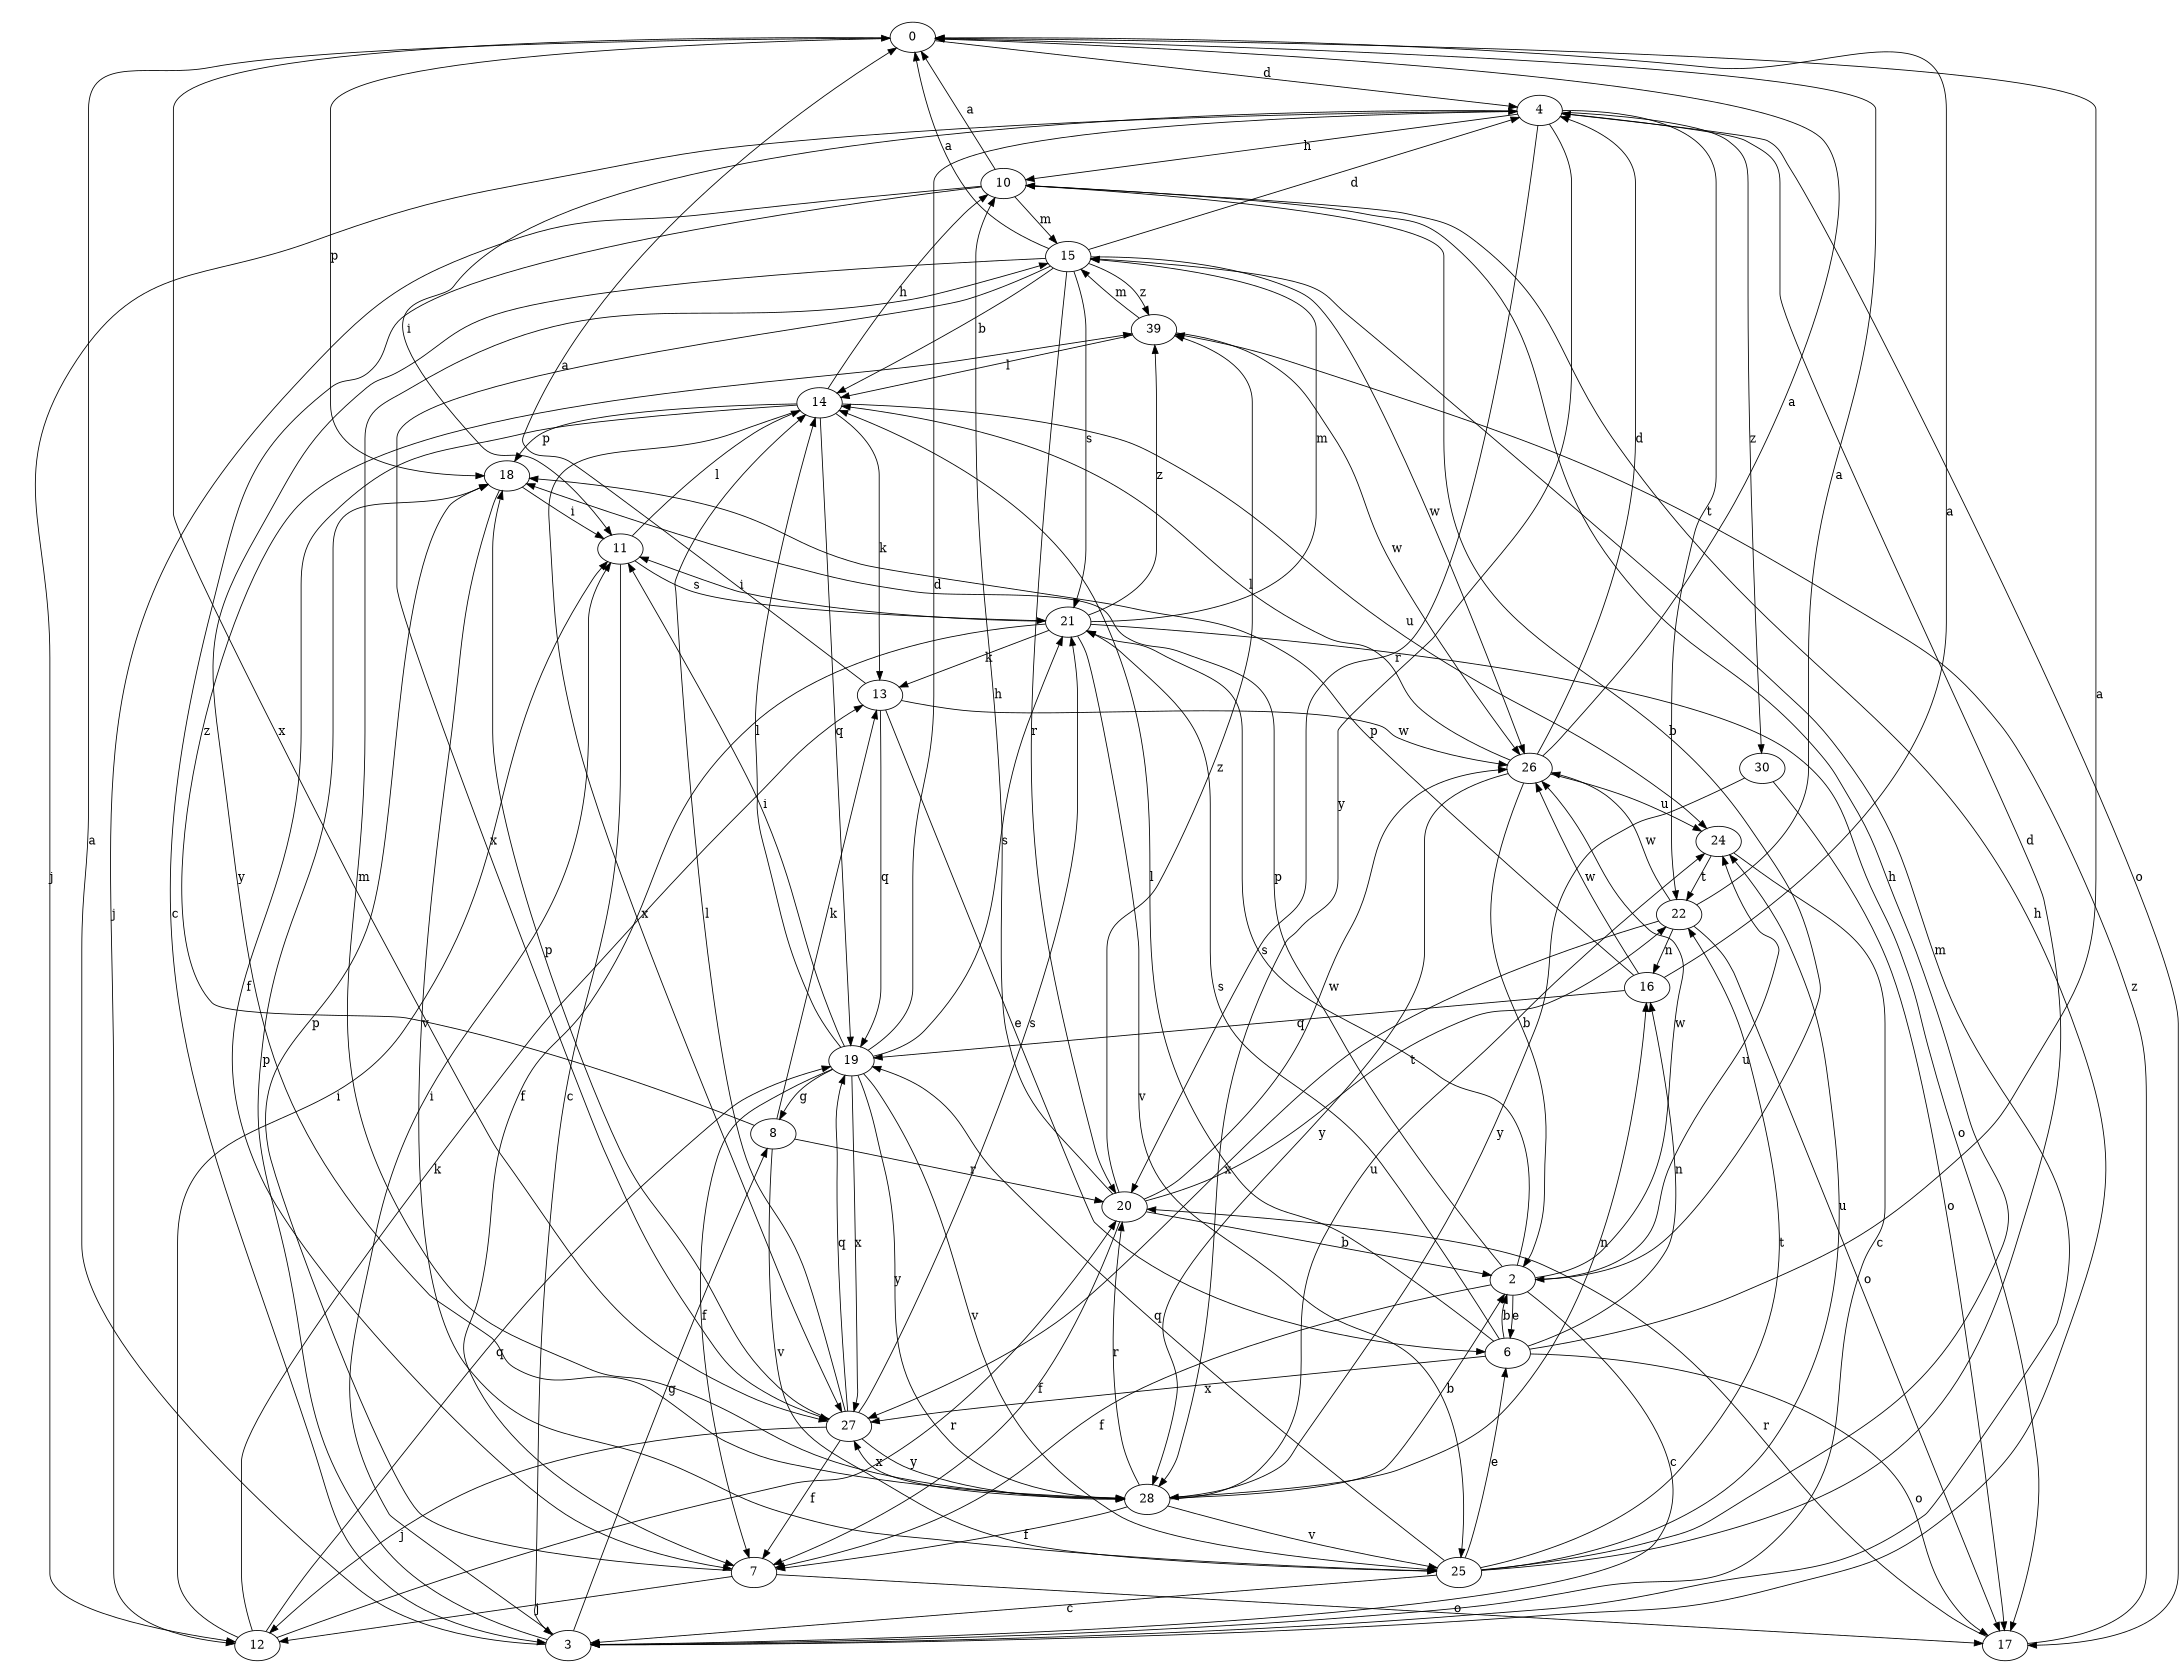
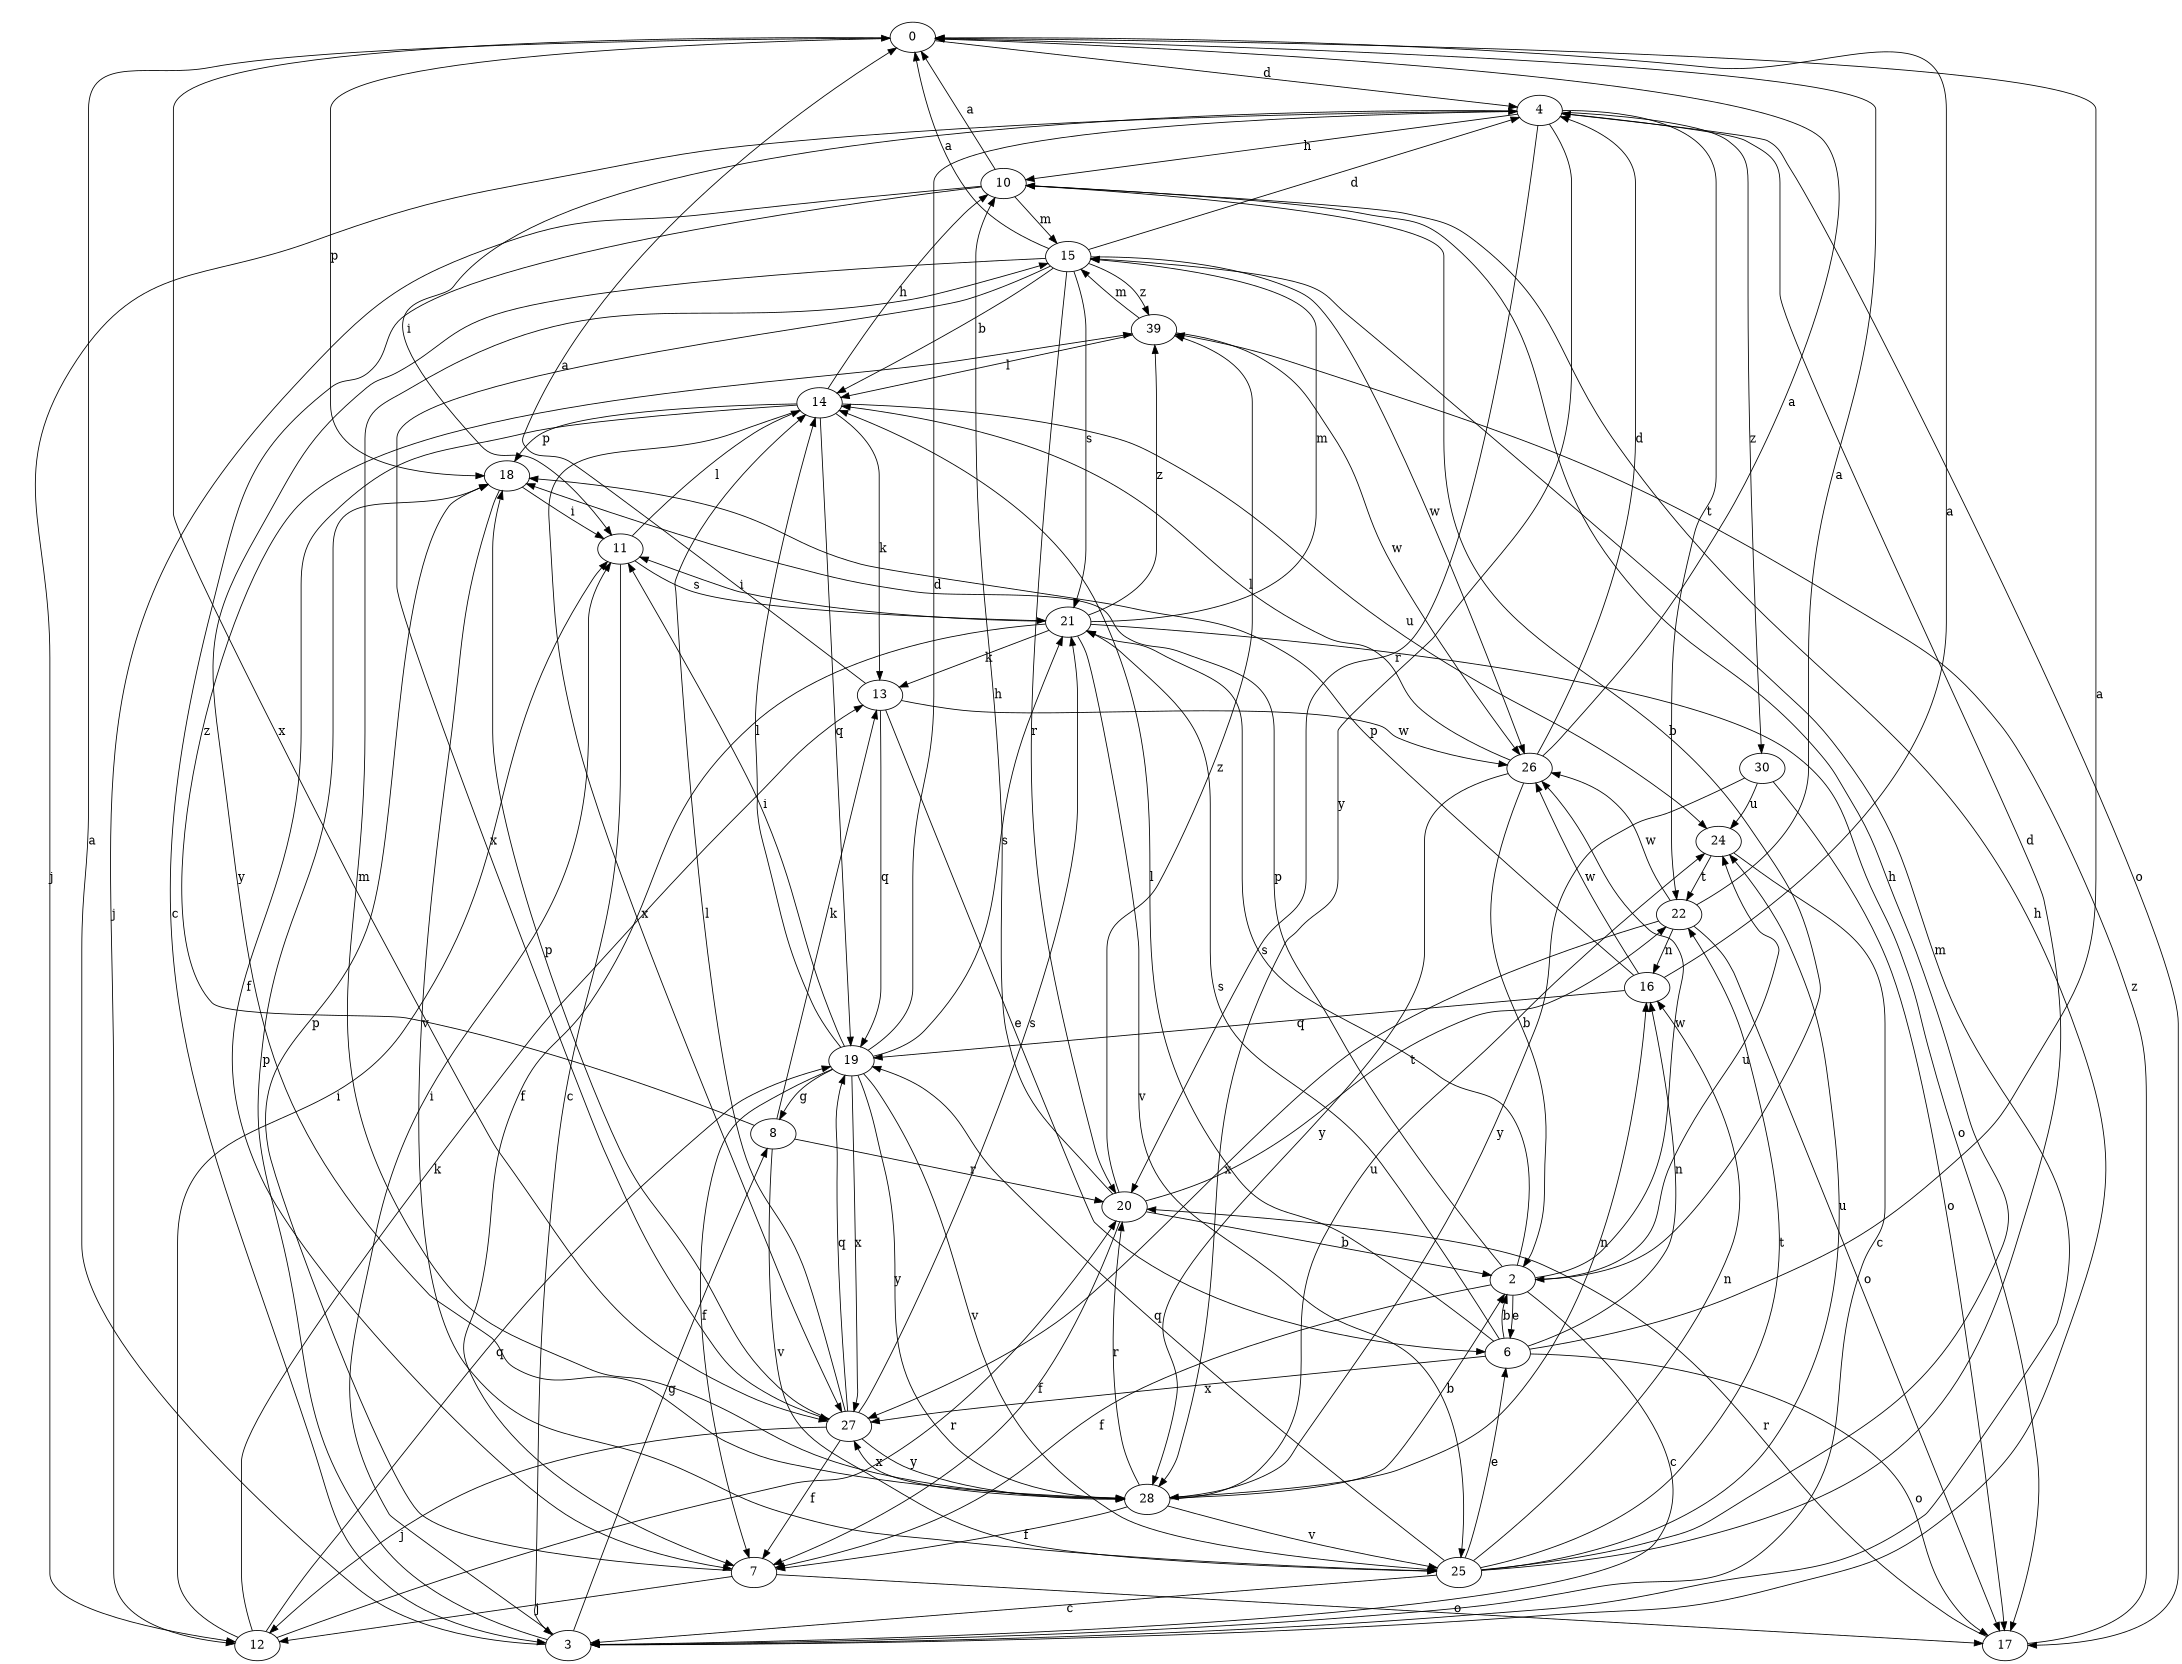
  strict digraph {
    0
    4
    18
    27
    10
    11
    12
    17
    20
    22
    28
    30
    25
    7
    21
    14
    19
    2
    3
    6
    24
    26
    8
    15
    16
    13
    n27 [label=39]
    0 -> 4 [label=d]
    0 -> 18 [label=p]
    0 -> 27 [label=x]
    4 -> 10 [label=h]
    4 -> 11 [label=i]
    4 -> 12 [label=j]
    4 -> 17 [label=o]
    4 -> 20 [label=r]
    4 -> 22 [label=t]
    4 -> 28 [label=y]
    4 -> 30 [label=z]
    18 -> 11 [label=i]
    18 -> 25 [label=v]
    27 -> 18 [label=p]
    27 -> 12 [label=j]
    27 -> 28 [label=y]
    27 -> 7 [label=f]
    27 -> 21 [label=s]
    27 -> 14 [label=l]
    27 -> 19 [label=q]
    10 -> 0 [label=a]
    10 -> 12 [label=j]
    10 -> 2 [label=b]
    10 -> 3 [label=c]
    10 -> 15 [label=m]
    11 -> 21 [label=s]
    11 -> 14 [label=l]
    11 -> 3 [label=c]
    12 -> 11 [label=i]
    12 -> 20 [label=r]
    12 -> 19 [label=q]
    12 -> 13 [label=k]
    17 -> 20 [label=r]
    17 -> n27 [label=z]
    20 -> 10 [label=h]
    20 -> 22 [label=t]
    20 -> 7 [label=f]
    20 -> 2 [label=b]
-   20 -> 26 [label=w]
    20 -> n27 [label=z]
    22 -> 0 [label=a]
    22 -> 27 [label=x]
    22 -> 17 [label=o]
    22 -> 26 [label=w]
    22 -> 16 [label=n]
    28 -> 27 [label=x]
    28 -> 20 [label=r]
    28 -> 25 [label=v]
    28 -> 7 [label=f]
    28 -> 2 [label=b]
    28 -> 24 [label=u]
    28 -> 15 [label=m]
    28 -> 16 [label=n]
    30 -> 17 [label=o]
    30 -> 28 [label=y]
-   26 -> 24 [label=u]
+   30 -> 24 [label=u]
    25 -> 4 [label=d]
    25 -> 10 [label=h]
    25 -> 22 [label=t]
    25 -> 19 [label=q]
    25 -> 3 [label=c]
    25 -> 6 [label=e]
    25 -> 24 [label=u]
+   25 -> 16 [label=n]
    7 -> 18 [label=p]
    7 -> 12 [label=j]
    7 -> 17 [label=o]
    21 -> 11 [label=i]
    21 -> 17 [label=o]
    21 -> 25 [label=v]
    21 -> 7 [label=f]
    21 -> 15 [label=m]
    21 -> 13 [label=k]
    21 -> n27 [label=z]
    14 -> 18 [label=p]
    14 -> 27 [label=x]
    14 -> 10 [label=h]
    14 -> 7 [label=f]
    14 -> 19 [label=q]
    14 -> 24 [label=u]
    14 -> 13 [label=k]
    19 -> 4 [label=d]
    19 -> 27 [label=x]
    19 -> 11 [label=i]
    19 -> 28 [label=y]
    19 -> 25 [label=v]
    19 -> 7 [label=f]
    19 -> 21 [label=s]
    19 -> 14 [label=l]
    19 -> 8 [label=g]
    2 -> 18 [label=p]
    2 -> 7 [label=f]
    2 -> 21 [label=s]
    2 -> 3 [label=c]
    2 -> 6 [label=e]
    2 -> 24 [label=u]
    2 -> 26 [label=w]
    3 -> 0 [label=a]
    3 -> 18 [label=p]
    3 -> 10 [label=h]
    3 -> 11 [label=i]
    3 -> 8 [label=g]
    3 -> 15 [label=m]
    6 -> 0 [label=a]
    6 -> 27 [label=x]
    6 -> 17 [label=o]
    6 -> 21 [label=s]
    6 -> 14 [label=l]
    6 -> 2 [label=b]
    6 -> 16 [label=n]
    24 -> 22 [label=t]
    24 -> 3 [label=c]
    26 -> 0 [label=a]
    26 -> 4 [label=d]
    26 -> 28 [label=y]
    26 -> 14 [label=l]
    26 -> 2 [label=b]
    8 -> 20 [label=r]
    8 -> 25 [label=v]
    8 -> 13 [label=k]
    8 -> n27 [label=z]
    15 -> 0 [label=a]
    15 -> 4 [label=d]
    15 -> 27 [label=x]
    15 -> 20 [label=r]
    15 -> 28 [label=y]
    15 -> 21 [label=s]
    15 -> 14 [label=b]
    15 -> 26 [label=w]
    15 -> n27 [label=z]
    16 -> 0 [label=a]
    16 -> 18 [label=p]
    16 -> 19 [label=q]
    16 -> 26 [label=w]
    13 -> 0 [label=a]
    13 -> 19 [label=q]
    13 -> 6 [label=e]
    13 -> 26 [label=w]
    n27 -> 14 [label=l]
    n27 -> 26 [label=w]
    n27 -> 15 [label=m]
  }
